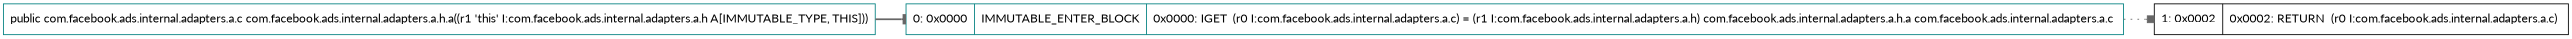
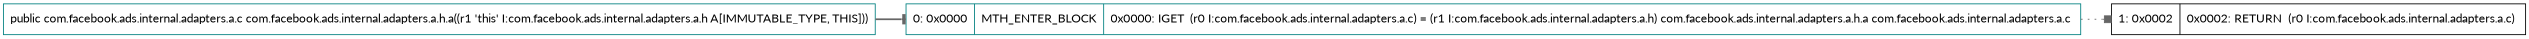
  digraph {
    rankdir=LR
    fontname=Lato
    node [shape=record color=teal fontname=Lato]
    edge [color=gray40 fontname=Lato]
-   n1 [label="{0\:\ 0x0000|IMMUTABLE_ENTER_BLOCK\l|0x0000: IGET  (r0 I:com.facebook.ads.internal.adapters.a.c) = (r1 I:com.facebook.ads.internal.adapters.a.h) com.facebook.ads.internal.adapters.a.h.a com.facebook.ads.internal.adapters.a.c \l}"]
+   n1 [label="{0\:\ 0x0000|MTH_ENTER_BLOCK\l|0x0000: IGET  (r0 I:com.facebook.ads.internal.adapters.a.c) = (r1 I:com.facebook.ads.internal.adapters.a.h) com.facebook.ads.internal.adapters.a.h.a com.facebook.ads.internal.adapters.a.c \l}"]
    n2 [label="{1\:\ 0x0002|0x0002: RETURN  (r0 I:com.facebook.ads.internal.adapters.a.c) \l}" color=black]
    n3 [label="{public com.facebook.ads.internal.adapters.a.c com.facebook.ads.internal.adapters.a.h.a((r1 'this' I:com.facebook.ads.internal.adapters.a.h A[IMMUTABLE_TYPE, THIS])) }"]
    n1 -> n2 [style=dotted arrowhead=box]
    n3 -> n1 [style=bold arrowhead=tee]
  }
